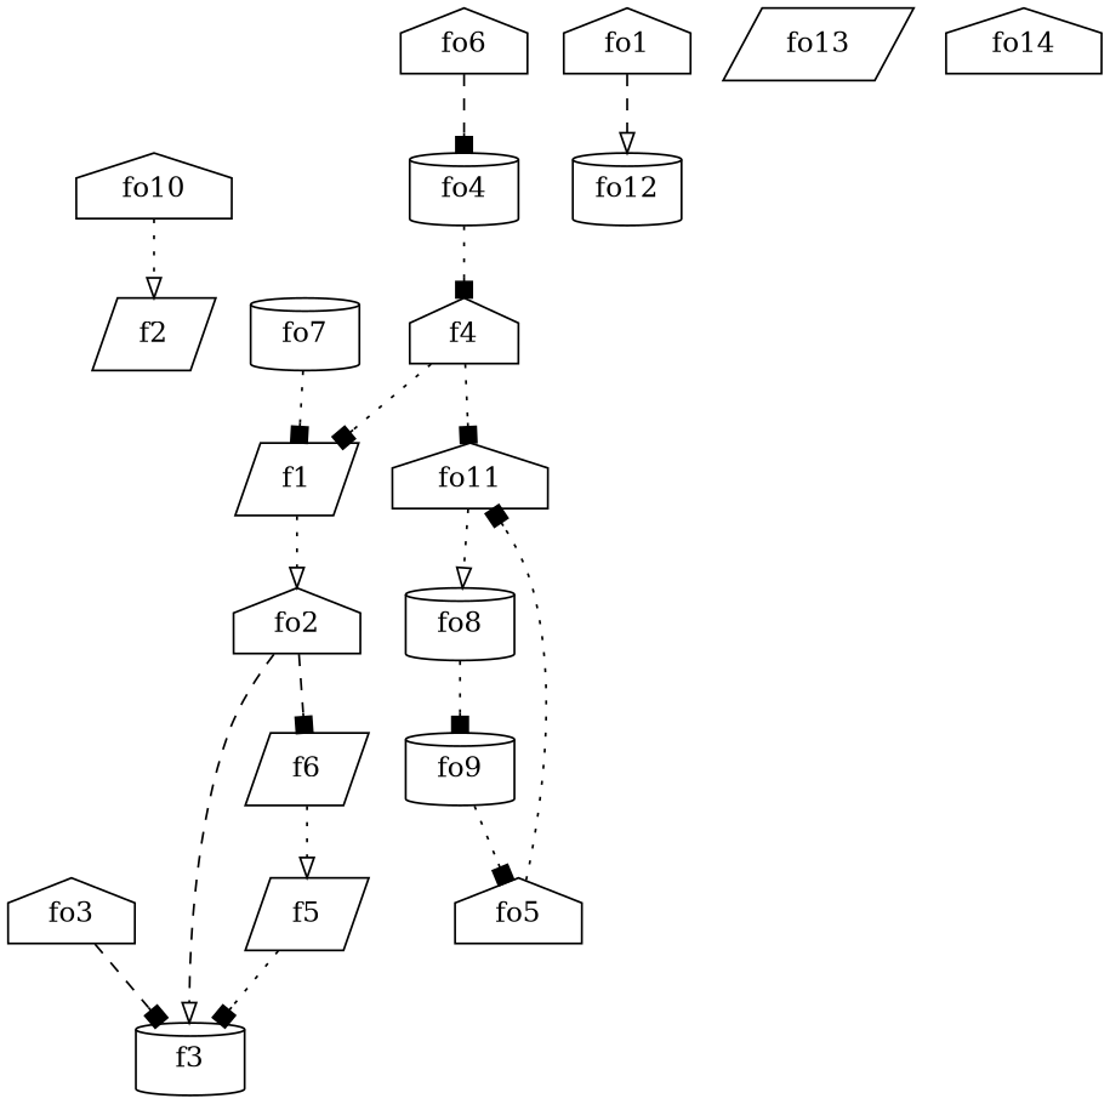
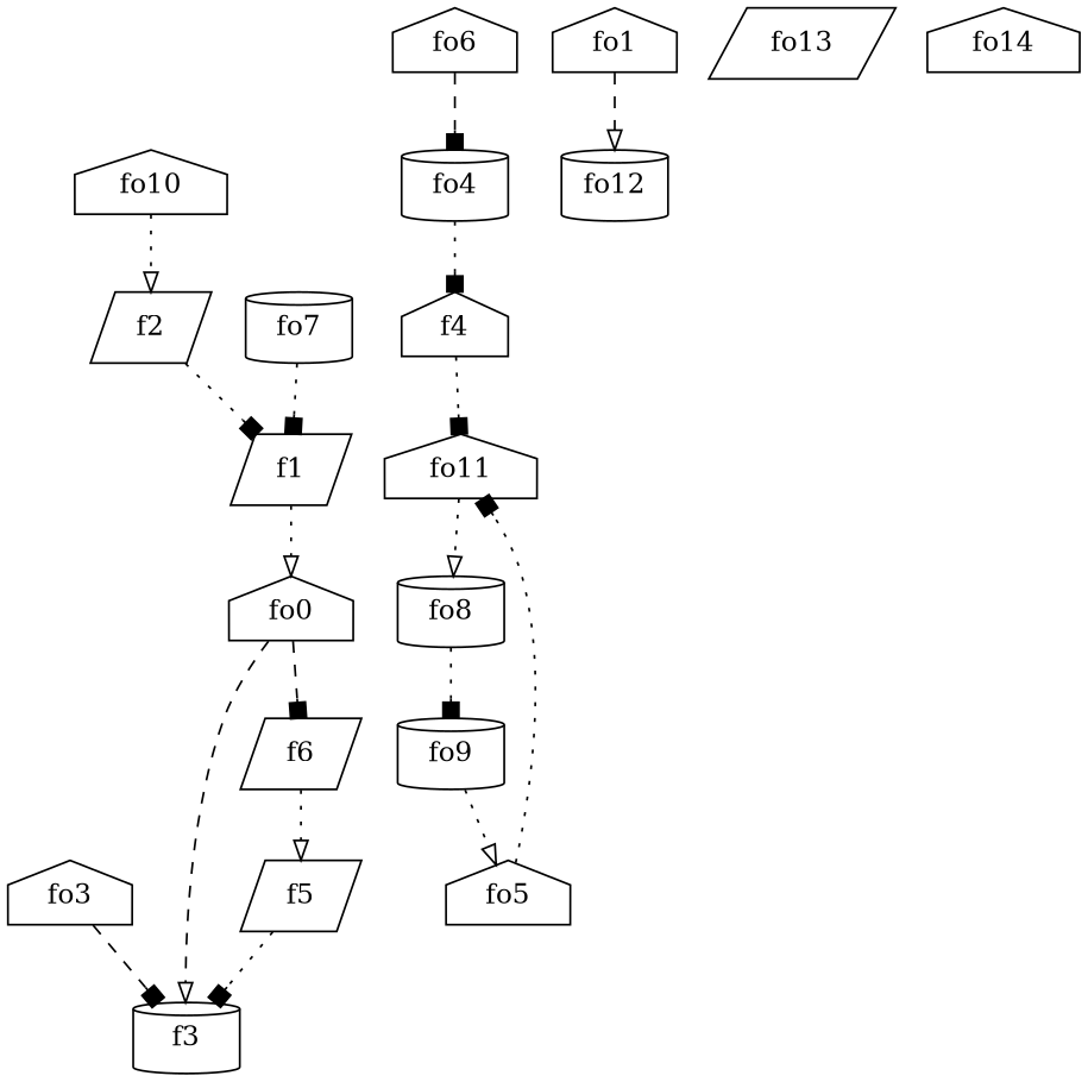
  strict digraph {
    node [shape=house]
    edge [arrowhead=box style=dotted weight=2]
    f1 [shape=parallelogram]
-   fo2
+   fo2 [label=fo0]
    f3 [shape=cylinder]
    f6 [shape=parallelogram]
    f2 [shape=parallelogram]
    f4
    fo11
    fo8 [shape=cylinder]
    f5 [shape=parallelogram]
    fo12 [shape=cylinder]
    fo1
    fo3
    fo4 [shape=cylinder]
    fo5
    fo6
    fo7 [shape=cylinder]
    fo9 [shape=cylinder]
    fo10
    fo13 [shape=parallelogram]
    fo14
    f1 -> fo2 [arrowhead=onormal]
    fo2 -> f3 [arrowhead=onormal style=dashed]
    fo2 -> f6 [style=dashed]
    f6 -> f5 [arrowhead=onormal]
-   f4 -> f1
+   f2 -> f1
    f4 -> fo11
    fo11 -> fo8 [arrowhead=onormal]
    fo8 -> fo9
    f5 -> f3
    fo1 -> fo12 [arrowhead=onormal style=dashed]
    fo3 -> f3 [style=dashed]
    fo4 -> f4
    fo5 -> fo11
    fo6 -> fo4 [style=dashed]
    fo7 -> f1
-   fo9 -> fo5
+   fo9 -> fo5 [arrowhead=onormal]
    fo10 -> f2 [arrowhead=onormal]
  }
